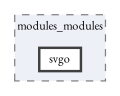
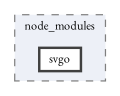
  digraph {
    compound=true
    fontname="EB Garamond"
    n1 [color=grey25 fillcolor=white fontname="EB Garamond" fontsize=10 height=0.2 label=svgo shape=box style="filled,bold" width=0.4]
    subgraph cluster_1 {
      bgcolor="#edf0f7"
      fontsize=10
-     label=modules_modules
+     label=node_modules
      pencolor=grey50
      style="filled,dashed"
      n1
    }
  }
